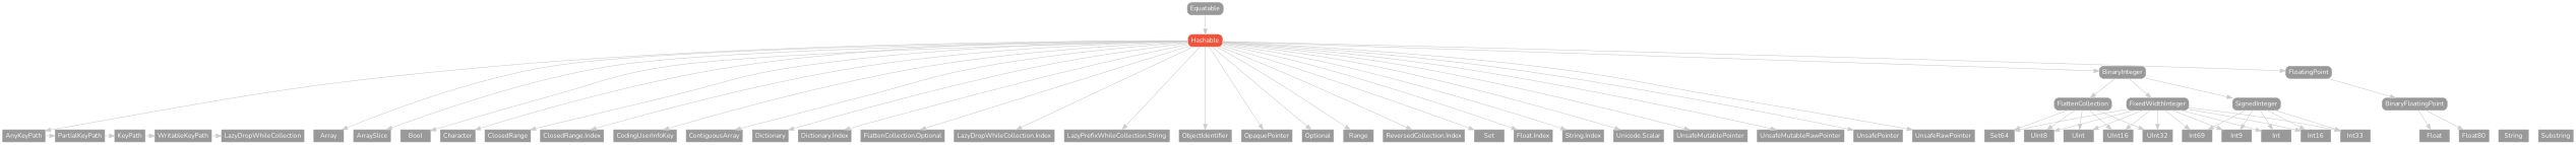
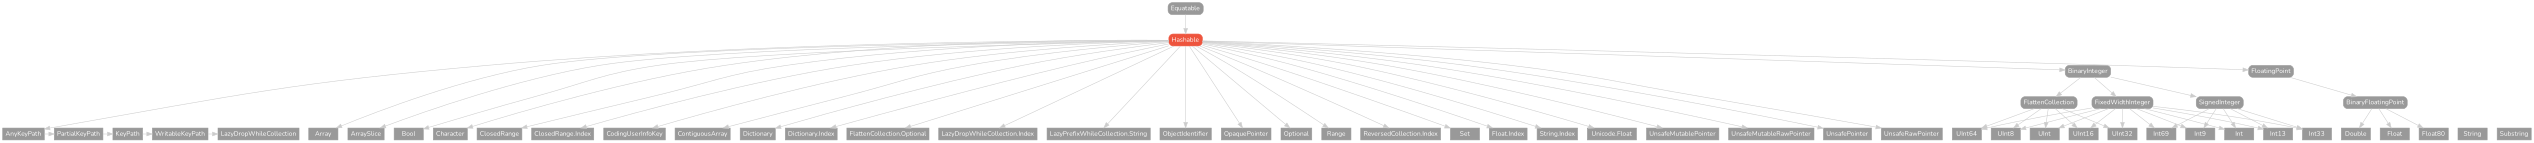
  strict digraph {
    fontname=Nunito
    node [color="#999999" fillcolor="#999999" fontcolor=white fontname=Nunito fontsize=12 margin="0.07,0.05" shape=box style=filled]
    edge [color="#cccccc" fontname=Nunito]
    AnyKeyPath [height=0.3]
    Array [height=0.3]
    ArraySlice [height=0.3]
    Bool [height=0.3]
    Character [height=0.3]
    ClosedRange [height=0.3]
    "ClosedRange.Index" [height=0.3]
    CodingUserInfoKey [height=0.3]
    ContiguousArray [height=0.3]
    Dictionary [height=0.3]
    "Dictionary.Index" [height=0.3]
+   Double [height=0.3]
    n13 [height=0.3 label="FlattenCollection.Optional"]
    Float [height=0.3]
    Float80 [height=0.3]
    Int [height=0.3]
-   Int16 [height=0.3]
+   Int16 [height=0.3 label=Int13]
    n18 [height=0.3 label=Int33]
    n19 [height=0.3 label=Int69]
    n20 [height=0.3 label=Int9]
    KeyPath [height=0.3]
    "LazyDropWhileCollection.Index" [height=0.3]
    n23 [height=0.3 label="LazyPrefixWhileCollection.String"]
    ObjectIdentifier [height=0.3]
    OpaquePointer [height=0.3]
    Optional [height=0.3]
    PartialKeyPath [height=0.3]
    Range [height=0.3]
    n29 [height=0.3 label=LazyDropWhileCollection]
    "ReversedCollection.Index" [height=0.3]
    Set [height=0.3]
    n32 [height=0.3 label="Float.Index"]
    String [height=0.3]
    "String.Index" [height=0.3]
    Substring [height=0.3]
    UInt [height=0.3]
    UInt16 [height=0.3]
    UInt32 [height=0.3]
-   UInt64 [height=0.3 label=Set64]
+   UInt64 [height=0.3]
    UInt8 [height=0.3]
-   "Unicode.Scalar" [height=0.3]
+   "Unicode.Scalar" [height=0.3 label="Unicode.Float"]
    UnsafeMutablePointer [height=0.3]
    UnsafeMutableRawPointer [height=0.3]
    UnsafePointer [height=0.3]
    UnsafeRawPointer [height=0.3]
    WritableKeyPath [height=0.3]
    BinaryFloatingPoint [height=0.3 style="filled,rounded"]
    BinaryInteger [height=0.3 style="filled,rounded"]
    FixedWidthInteger [height=0.3 style="filled,rounded"]
    SignedInteger [height=0.3 style="filled,rounded"]
    n51 [height=0.3 label=FlattenCollection style="filled,rounded"]
    Equatable [height=0.3 style="filled,rounded"]
    Hashable [color="#ee543d" fillcolor="#ee543d" height=0.3 style="filled,rounded"]
    FloatingPoint [height=0.3 style="filled,rounded"]
    subgraph sub_1 {
      rank=max
      AnyKeyPath
      Array
      ArraySlice
      Bool
      Character
      ClosedRange
      "ClosedRange.Index"
      CodingUserInfoKey
      ContiguousArray
      Dictionary
      "Dictionary.Index"
+     Double
      n13
      Float
      Float80
      Int
      Int16
      n18
      n19
      n20
      KeyPath
      "LazyDropWhileCollection.Index"
      n23
      ObjectIdentifier
      OpaquePointer
      Optional
      PartialKeyPath
      Range
      n29
      "ReversedCollection.Index"
      Set
      n32
      String
      "String.Index"
      Substring
      UInt
      UInt16
      UInt32
      UInt64
      UInt8
      "Unicode.Scalar"
      UnsafeMutablePointer
      UnsafeMutableRawPointer
      UnsafePointer
      UnsafeRawPointer
      WritableKeyPath
    }
    AnyKeyPath -> PartialKeyPath
    KeyPath -> WritableKeyPath
    PartialKeyPath -> KeyPath
    WritableKeyPath -> n29
+   BinaryFloatingPoint -> Double
    BinaryFloatingPoint -> Float
    BinaryFloatingPoint -> Float80
    BinaryInteger -> FixedWidthInteger
    BinaryInteger -> SignedInteger
    BinaryInteger -> n51
    FixedWidthInteger -> Int
    FixedWidthInteger -> Int16
    FixedWidthInteger -> n18
    FixedWidthInteger -> n19
    FixedWidthInteger -> n20
    FixedWidthInteger -> UInt
    FixedWidthInteger -> UInt16
    FixedWidthInteger -> UInt32
    FixedWidthInteger -> UInt64
    FixedWidthInteger -> UInt8
    SignedInteger -> Int
    SignedInteger -> Int16
    SignedInteger -> n18
    SignedInteger -> n19
    SignedInteger -> n20
    n51 -> UInt
    n51 -> UInt16
    n51 -> UInt32
    n51 -> UInt64
    n51 -> UInt8
    Equatable -> Hashable
    Hashable -> AnyKeyPath
    Hashable -> Array
    Hashable -> ArraySlice
    Hashable -> Bool
    Hashable -> Character
    Hashable -> ClosedRange
    Hashable -> "ClosedRange.Index"
    Hashable -> CodingUserInfoKey
    Hashable -> ContiguousArray
    Hashable -> Dictionary
    Hashable -> "Dictionary.Index"
    Hashable -> n13
    Hashable -> "LazyDropWhileCollection.Index"
    Hashable -> n23
    Hashable -> ObjectIdentifier
    Hashable -> OpaquePointer
    Hashable -> Optional
    Hashable -> Range
    Hashable -> "ReversedCollection.Index"
    Hashable -> Set
    Hashable -> n32
    Hashable -> "String.Index"
    Hashable -> "Unicode.Scalar"
    Hashable -> UnsafeMutablePointer
    Hashable -> UnsafeMutableRawPointer
    Hashable -> UnsafePointer
    Hashable -> UnsafeRawPointer
    Hashable -> BinaryInteger
    Hashable -> FloatingPoint
    FloatingPoint -> BinaryFloatingPoint
  }
